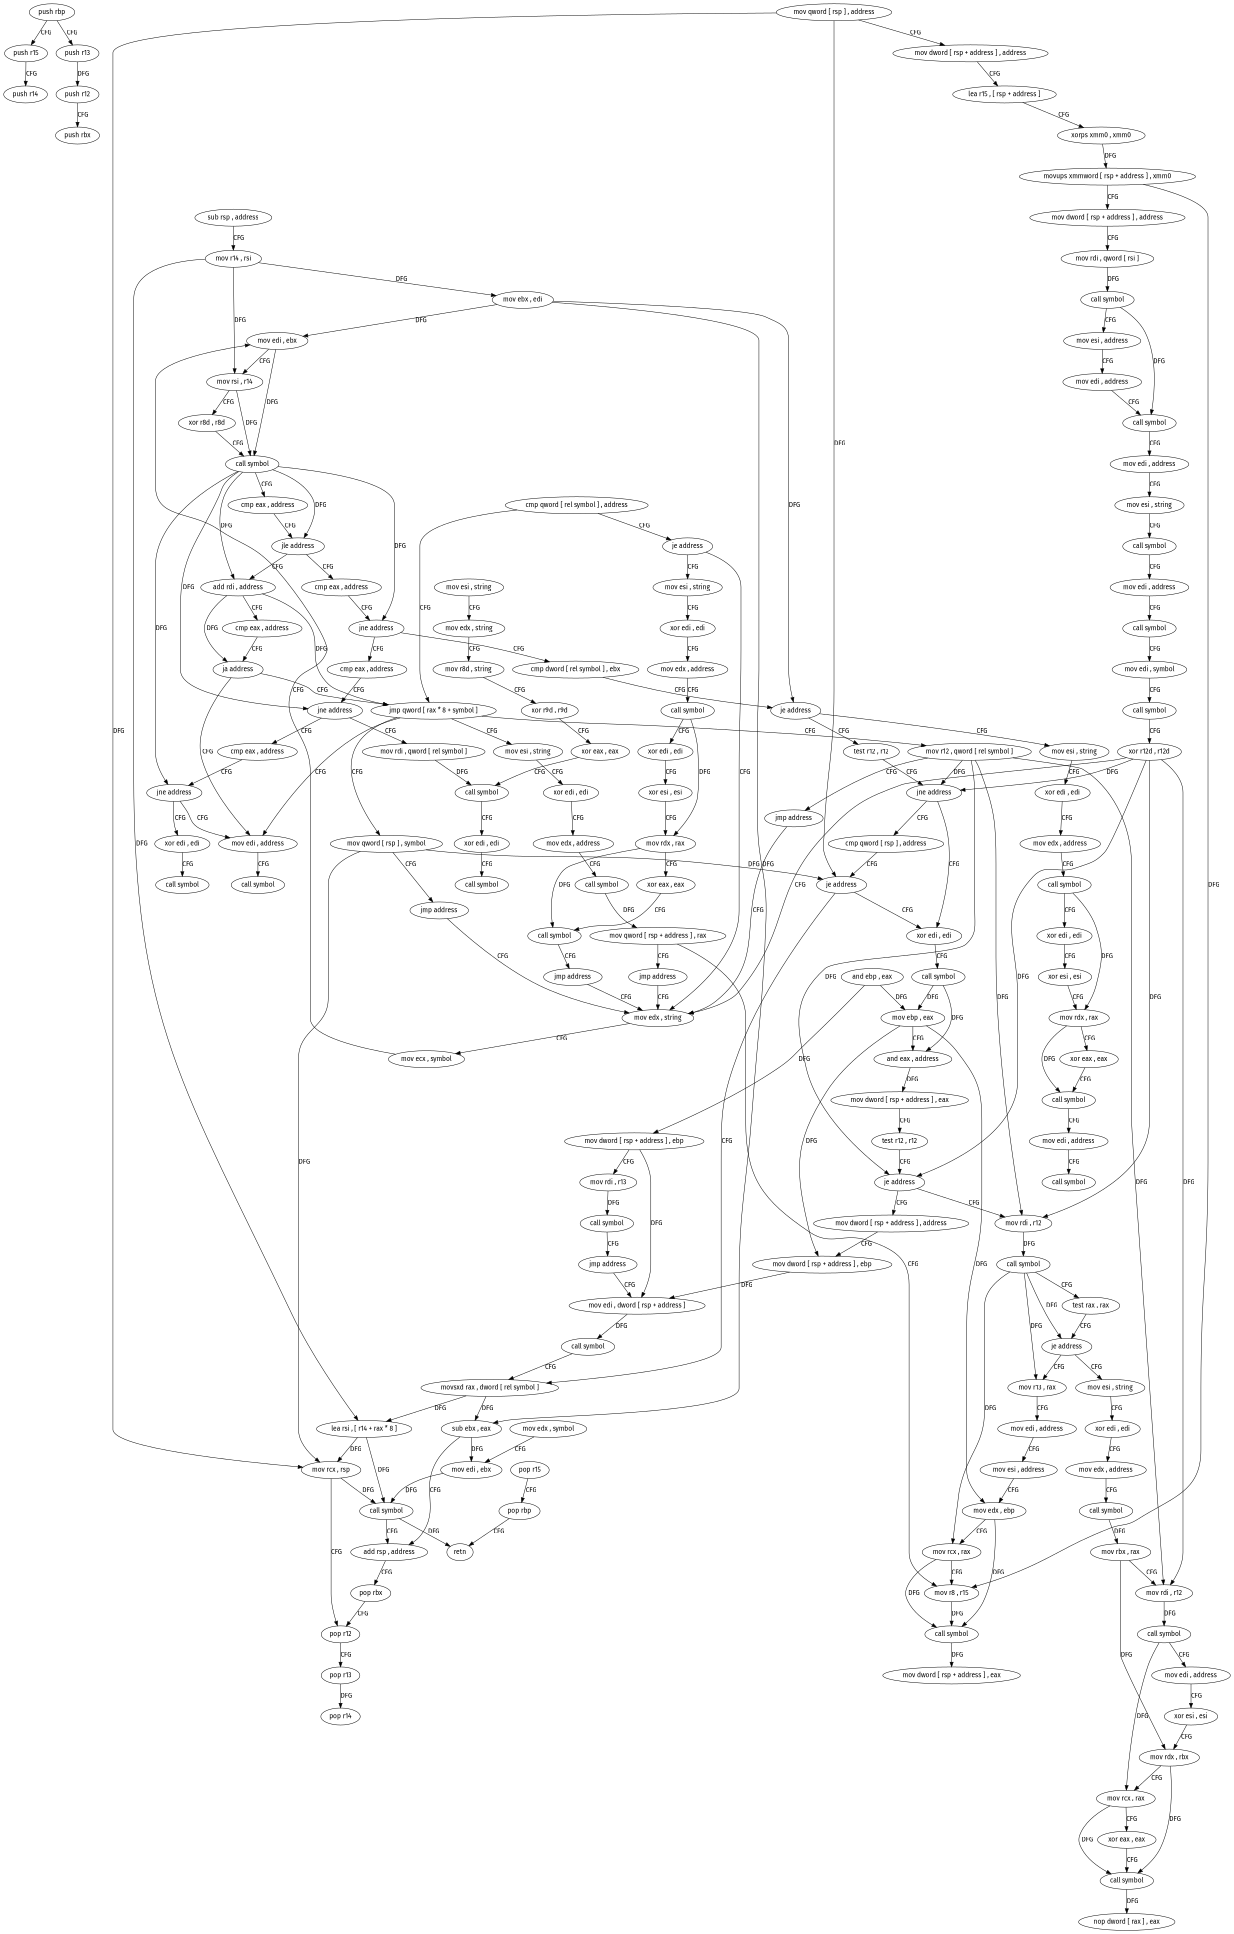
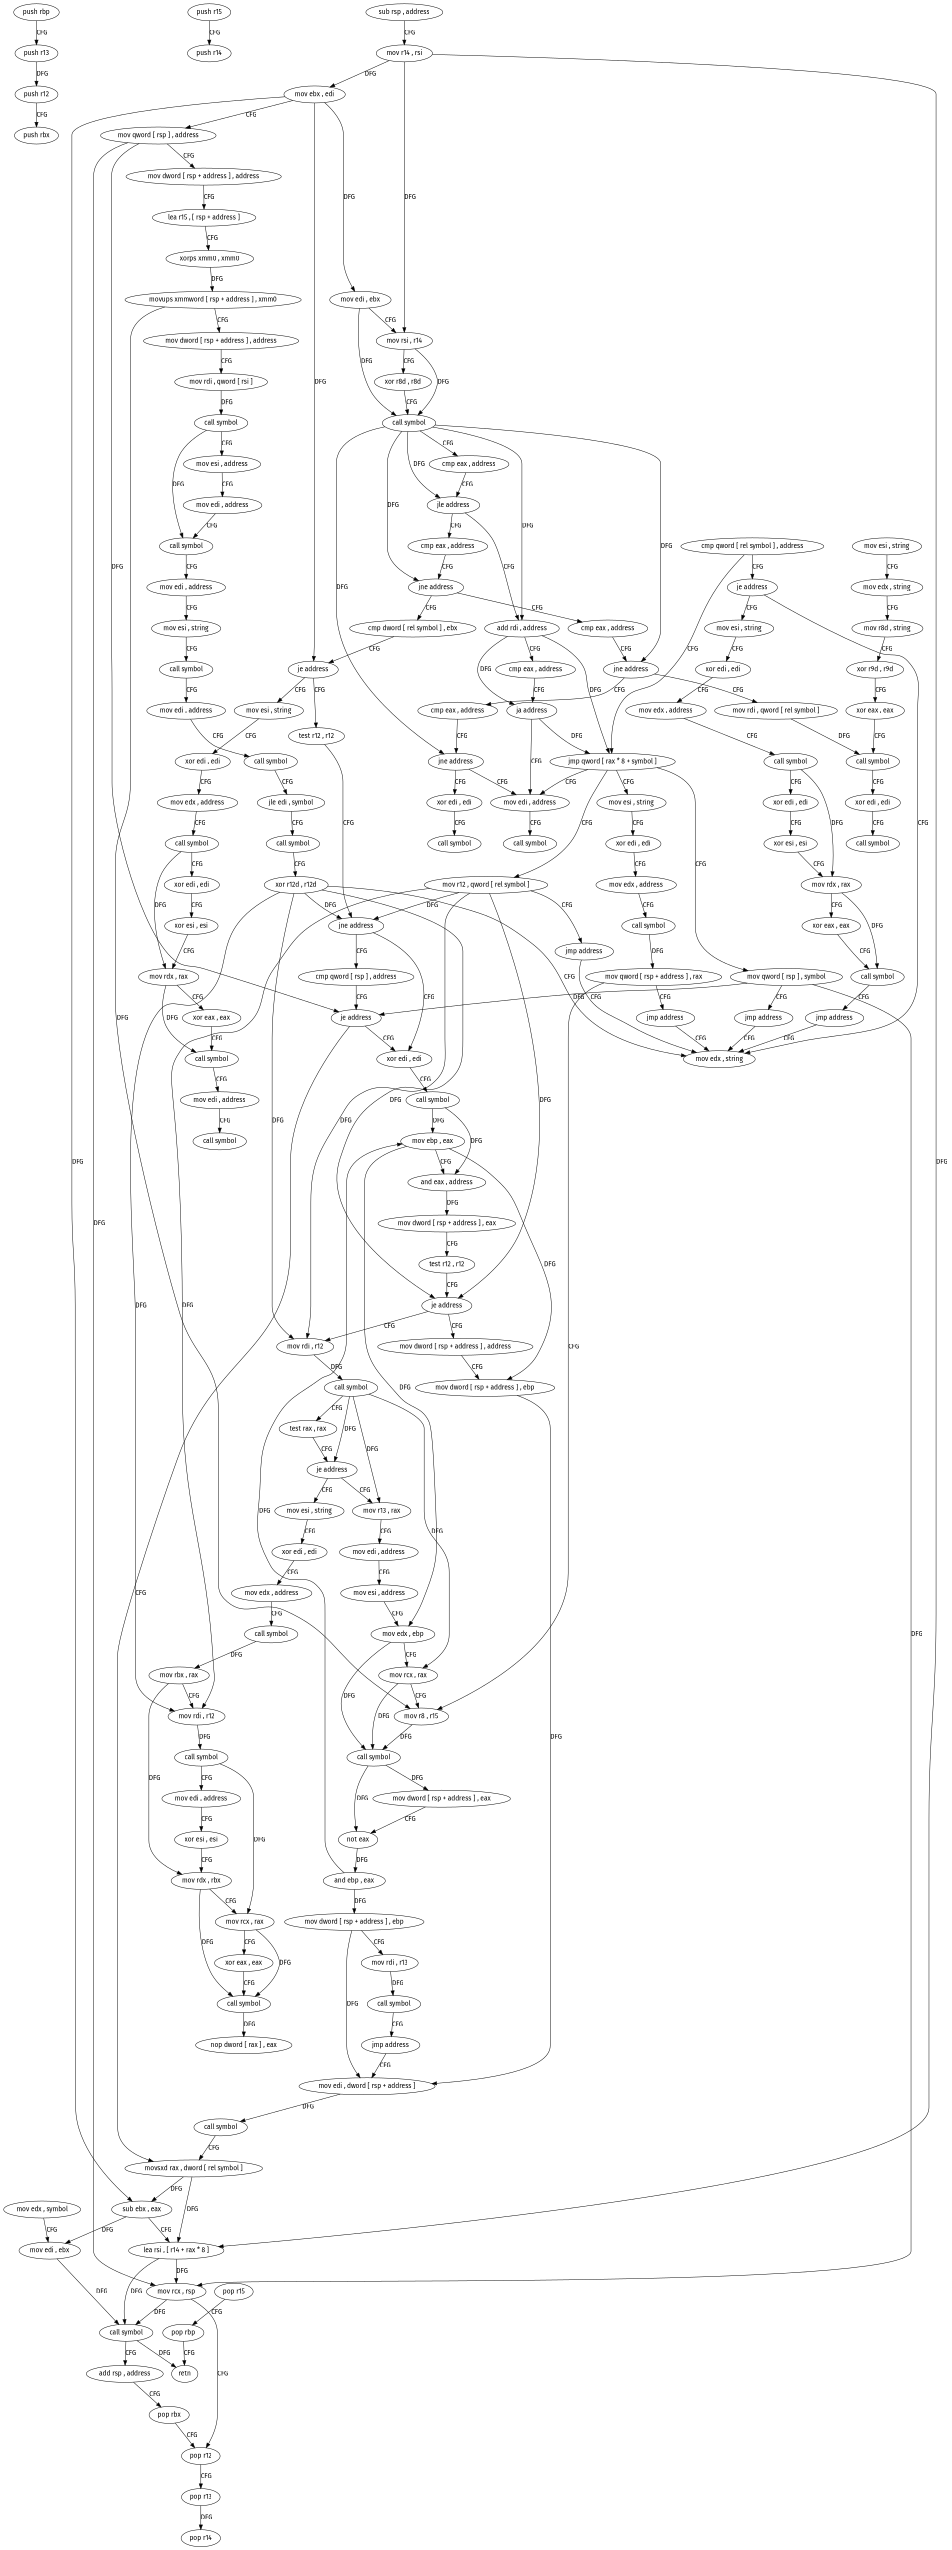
  digraph {
    fontname="Fira Sans"
    node [fontname="Fira Sans"]
    edge [fontname="Fira Sans"]
    n1 [label="push rbp"]
    n2 [label="push r15"]
    n3 [label="push r13"]
    n4 [label="push r14"]
    n5 [label="push r12"]
    n6 [label="push rbx"]
    n7 [label="sub rsp , address"]
    n8 [label="mov r14 , rsi"]
    n9 [label="mov ebx , edi"]
    n10 [label="mov rsi , r14"]
    n11 [label="lea rsi , [ r14 + rax * 8 ]"]
    n12 [label="mov qword [ rsp ] , address"]
    n13 [label="je address"]
    n14 [label="mov edi , ebx"]
    n15 [label="sub ebx , eax"]
    n16 [label="call symbol"]
    n17 [label="xor r8d , r8d"]
    n18 [label="mov rcx , rsp"]
    n19 [label="call symbol"]
    n20 [label="mov dword [ rsp + address ] , address"]
    n21 [label="je address"]
    n22 [label="mov esi , string"]
    n23 [label="test r12 , r12"]
    n24 [label="mov edi , ebx"]
    n25 [label="lea r15 , [ rsp + address ]"]
    n26 [label="xor edi , edi"]
    n27 [label="movsxd rax , dword [ rel symbol ]"]
    n28 [label="pop r12"]
    n29 [label="xorps xmm0 , xmm0"]
    n30 [label="movups xmmword [ rsp + address ] , xmm0"]
    n31 [label="mov dword [ rsp + address ] , address"]
    n32 [label="mov r8 , r15"]
    n33 [label="mov rdi , qword [ rsi ]"]
    n34 [label="call symbol"]
    n35 [label="call symbol"]
    n36 [label="mov esi , address"]
    n37 [label="call symbol"]
    n38 [label="mov edi , address"]
    n39 [label="mov edi , address"]
    n40 [label="mov esi , string"]
    n41 [label="call symbol"]
    n42 [label="mov edi , address"]
    n43 [label="call symbol"]
-   n44 [label="mov edi , symbol"]
+   n44 [label="jle edi , symbol"]
    n45 [label="call symbol"]
    n46 [label="xor r12d , r12d"]
    n47 [label="mov edx , string"]
    n48 [label="jne address"]
    n49 [label="je address"]
    n50 [label="mov rdi , r12"]
    n51 [label="mov rdi , r12"]
-   n52 [label="mov ecx , symbol"]
    n53 [label="cmp qword [ rsp ] , address"]
    n54 [label="mov dword [ rsp + address ] , address"]
    n55 [label="call symbol"]
    n56 [label="call symbol"]
    n57 [label="cmp eax , address"]
    n58 [label="jne address"]
    n59 [label="cmp eax , address"]
    n60 [label="cmp dword [ rel symbol ] , ebx"]
    n61 [label="jne address"]
    n62 [label="cmp eax , address"]
    n63 [label="mov rdi , qword [ rel symbol ]"]
    n64 [label="add rdi , address"]
    n65 [label="cmp eax , address"]
    n66 [label="ja address"]
    n67 [label="jmp qword [ rax * 8 + symbol ]"]
    n68 [label="mov edi , address"]
    n69 [label="mov esi , string"]
    n70 [label="mov r12 , qword [ rel symbol ]"]
    n71 [label="mov qword [ rsp ] , symbol"]
    n72 [label="call symbol"]
    n73 [label="cmp qword [ rel symbol ] , address"]
    n74 [label="je address"]
    n75 [label="xor edi , edi"]
    n76 [label="jmp address"]
    n77 [label="jmp address"]
    n78 [label="jne address"]
    n79 [label="call symbol"]
    n80 [label="xor edi , edi"]
    n81 [label="xor edi , edi"]
    n82 [label="xor edi , edi"]
    n83 [label="mov edx , address"]
    n84 [label="mov esi , string"]
    n85 [label="mov edx , address"]
    n86 [label="call symbol"]
    n87 [label="mov esi , string"]
    n88 [label="mov edx , string"]
    n89 [label="mov r8d , string"]
    n90 [label="xor r9d , r9d"]
    n91 [label="xor eax , eax"]
    n92 [label="call symbol"]
    n93 [label="call symbol"]
    n94 [label="xor edi , edi"]
    n95 [label="mov rdx , rax"]
    n96 [label="xor esi , esi"]
    n97 [label="xor eax , eax"]
    n98 [label="call symbol"]
    n99 [label="mov edi , address"]
    n100 [label="call symbol"]
    n101 [label="call symbol"]
    n102 [label="mov ebp , eax"]
    n103 [label="and eax , address"]
    n104 [label="xor edi , edi"]
    n105 [label="mov edx , address"]
    n106 [label="call symbol"]
    n107 [label="mov qword [ rsp + address ] , rax"]
    n108 [label="jmp address"]
    n109 [label="mov dword [ rsp + address ] , ebp"]
    n110 [label="mov edx , ebp"]
    n111 [label="mov dword [ rsp + address ] , eax"]
    n112 [label="mov edi , dword [ rsp + address ]"]
    n113 [label="mov rcx , rax"]
    n114 [label="and ebp , eax"]
    n115 [label="mov dword [ rsp + address ] , ebp"]
    n116 [label="test r12 , r12"]
    n117 [label="test rax , rax"]
    n118 [label="je address"]
    n119 [label="mov r13 , rax"]
    n120 [label="cmp eax , address"]
    n121 [label="jle address"]
    n122 [label="call symbol"]
    n123 [label="xor edi , edi"]
    n124 [label="mov rdx , rax"]
    n125 [label="xor esi , esi"]
    n126 [label="xor eax , eax"]
    n127 [label="call symbol"]
    n128 [label="jmp address"]
    n129 [label="call symbol"]
    n130 [label="mov esi , string"]
    n131 [label="mov edi , address"]
    n132 [label="xor edi , edi"]
    n133 [label="mov edx , address"]
    n134 [label="mov esi , address"]
    n135 [label="mov rdi , r13"]
    n136 [label="call symbol"]
    n137 [label="add rsp , address"]
    n138 [label=retn]
    n139 [label="mov edx , symbol"]
    n140 [label="pop rbx"]
    n141 [label="pop r13"]
    n142 [label="pop r14"]
    n143 [label="pop r15"]
    n144 [label="pop rbp"]
    n145 [label="call symbol"]
    n146 [label="mov rbx , rax"]
    n147 [label="mov rdx , rbx"]
    n148 [label="mov rcx , rax"]
    n149 [label="call symbol"]
    n150 [label="mov edi , address"]
    n151 [label="xor esi , esi"]
    n152 [label="xor eax , eax"]
    n153 [label="nop dword [ rax ] , eax"]
    n154 [label="mov dword [ rsp + address ] , eax"]
+   n155 [label="not eax"]
    n156 [label="jmp address"]
-   n1 -> n2 [label=CFG]
    n1 -> n3 [label=CFG]
    n2 -> n4 [label=CFG]
    n3 -> n5 [label=DFG]
    n5 -> n6 [label=CFG]
    n7 -> n8 [label=CFG]
    n8 -> n9 [label=DFG]
    n8 -> n10 [label=DFG]
    n8 -> n11 [label=DFG]
+   n9 -> n12 [label=CFG]
    n9 -> n13 [label=DFG]
    n9 -> n14 [label=DFG]
    n9 -> n15 [label=DFG]
    n10 -> n16 [label=DFG]
    n10 -> n17 [label=CFG]
    n11 -> n18 [label=DFG]
    n11 -> n19 [label=DFG]
    n12 -> n18 [label=DFG]
    n12 -> n20 [label=CFG]
    n12 -> n21 [label=DFG]
    n13 -> n22 [label=CFG]
    n13 -> n23 [label=CFG]
    n14 -> n10 [label=CFG]
    n14 -> n16 [label=DFG]
-   n15 -> n137 [label=CFG]
+   n15 -> n11 [label=CFG]
    n15 -> n24 [label=DFG]
    n16 -> n58 [label=DFG]
    n16 -> n61 [label=DFG]
    n16 -> n64 [label=DFG]
    n16 -> n78 [label=DFG]
    n16 -> n120 [label=CFG]
    n16 -> n121 [label=DFG]
    n17 -> n16 [label=CFG]
    n18 -> n19 [label=DFG]
    n18 -> n28 [label=CFG]
    n19 -> n137 [label=CFG]
    n19 -> n138 [label=DFG]
    n20 -> n25 [label=CFG]
    n21 -> n26 [label=CFG]
    n21 -> n27 [label=CFG]
    n22 -> n82 [label=CFG]
    n23 -> n48 [label=CFG]
    n24 -> n19 [label=DFG]
    n25 -> n29 [label=CFG]
    n26 -> n101 [label=CFG]
    n27 -> n11 [label=DFG]
    n27 -> n15 [label=DFG]
    n28 -> n141 [label=CFG]
    n29 -> n30 [label=DFG]
    n30 -> n31 [label=CFG]
    n30 -> n32 [label=DFG]
    n31 -> n33 [label=CFG]
    n32 -> n34 [label=DFG]
    n33 -> n35 [label=DFG]
    n34 -> n154 [label=DFG]
+   n34 -> n155 [label=DFG]
    n35 -> n36 [label=CFG]
    n35 -> n37 [label=DFG]
    n36 -> n38 [label=CFG]
    n37 -> n39 [label=CFG]
    n38 -> n37 [label=CFG]
    n39 -> n40 [label=CFG]
    n40 -> n41 [label=CFG]
    n41 -> n42 [label=CFG]
    n42 -> n43 [label=CFG]
    n43 -> n44 [label=CFG]
    n44 -> n45 [label=CFG]
    n45 -> n46 [label=CFG]
    n46 -> n47 [label=CFG]
    n46 -> n48 [label=DFG]
    n46 -> n49 [label=DFG]
    n46 -> n50 [label=DFG]
    n46 -> n51 [label=DFG]
-   n47 -> n52 [label=CFG]
    n48 -> n26 [label=CFG]
    n48 -> n53 [label=CFG]
    n49 -> n50 [label=CFG]
    n49 -> n54 [label=CFG]
    n50 -> n55 [label=DFG]
    n51 -> n56 [label=DFG]
-   n52 -> n14 [label=CFG]
    n53 -> n21 [label=CFG]
    n54 -> n109 [label=CFG]
    n55 -> n113 [label=DFG]
    n55 -> n117 [label=CFG]
    n55 -> n118 [label=DFG]
    n55 -> n119 [label=DFG]
    n56 -> n148 [label=DFG]
    n56 -> n150 [label=CFG]
    n57 -> n58 [label=CFG]
    n58 -> n59 [label=CFG]
    n58 -> n60 [label=CFG]
    n59 -> n61 [label=CFG]
    n60 -> n13 [label=CFG]
    n61 -> n62 [label=CFG]
    n61 -> n63 [label=CFG]
    n62 -> n78 [label=CFG]
    n63 -> n79 [label=DFG]
    n64 -> n65 [label=CFG]
    n64 -> n66 [label=DFG]
    n64 -> n67 [label=DFG]
    n65 -> n66 [label=CFG]
-   n66 -> n67 [label=CFG]
+   n66 -> n67 [label=DFG]
    n66 -> n68 [label=CFG]
    n67 -> n68 [label=CFG]
    n67 -> n69 [label=CFG]
    n67 -> n70 [label=CFG]
    n67 -> n71 [label=CFG]
    n68 -> n72 [label=CFG]
    n69 -> n75 [label=CFG]
    n70 -> n48 [label=DFG]
    n70 -> n49 [label=DFG]
    n70 -> n50 [label=DFG]
    n70 -> n51 [label=DFG]
    n70 -> n76 [label=CFG]
    n71 -> n18 [label=DFG]
    n71 -> n21 [label=DFG]
    n71 -> n77 [label=CFG]
    n73 -> n67 [label=CFG]
    n73 -> n74 [label=CFG]
    n74 -> n47 [label=CFG]
    n74 -> n84 [label=CFG]
    n75 -> n85 [label=CFG]
    n76 -> n47 [label=CFG]
    n77 -> n47 [label=CFG]
    n78 -> n68 [label=CFG]
    n78 -> n80 [label=CFG]
    n79 -> n81 [label=CFG]
    n80 -> n86 [label=CFG]
    n81 -> n92 [label=CFG]
    n82 -> n83 [label=CFG]
    n83 -> n93 [label=CFG]
    n84 -> n104 [label=CFG]
    n85 -> n106 [label=CFG]
    n87 -> n88 [label=CFG]
    n88 -> n89 [label=CFG]
    n89 -> n90 [label=CFG]
    n90 -> n91 [label=CFG]
    n91 -> n79 [label=CFG]
    n93 -> n94 [label=CFG]
    n93 -> n95 [label=DFG]
    n94 -> n96 [label=CFG]
    n95 -> n97 [label=CFG]
    n95 -> n98 [label=DFG]
    n96 -> n95 [label=CFG]
    n97 -> n98 [label=CFG]
    n98 -> n99 [label=CFG]
    n99 -> n100 [label=CFG]
    n101 -> n102 [label=DFG]
    n101 -> n103 [label=DFG]
    n102 -> n103 [label=CFG]
    n102 -> n109 [label=DFG]
    n102 -> n110 [label=DFG]
    n103 -> n111 [label=DFG]
    n104 -> n105 [label=CFG]
    n105 -> n122 [label=CFG]
    n106 -> n107 [label=DFG]
    n107 -> n32 [label=CFG]
    n107 -> n108 [label=CFG]
    n108 -> n47 [label=CFG]
    n109 -> n112 [label=DFG]
    n110 -> n34 [label=DFG]
    n110 -> n113 [label=CFG]
    n111 -> n116 [label=CFG]
    n112 -> n129 [label=DFG]
    n113 -> n32 [label=CFG]
    n113 -> n34 [label=DFG]
    n114 -> n102 [label=DFG]
    n114 -> n115 [label=DFG]
    n115 -> n112 [label=DFG]
    n115 -> n135 [label=CFG]
    n116 -> n49 [label=CFG]
    n117 -> n118 [label=CFG]
    n118 -> n119 [label=CFG]
    n118 -> n130 [label=CFG]
    n119 -> n131 [label=CFG]
    n120 -> n121 [label=CFG]
    n121 -> n57 [label=CFG]
    n121 -> n64 [label=CFG]
    n122 -> n123 [label=CFG]
    n122 -> n124 [label=DFG]
    n123 -> n125 [label=CFG]
    n124 -> n126 [label=CFG]
    n124 -> n127 [label=DFG]
    n125 -> n124 [label=CFG]
    n126 -> n127 [label=CFG]
    n127 -> n128 [label=CFG]
    n128 -> n47 [label=CFG]
    n129 -> n27 [label=CFG]
    n130 -> n132 [label=CFG]
    n131 -> n134 [label=CFG]
    n132 -> n133 [label=CFG]
    n133 -> n145 [label=CFG]
    n134 -> n110 [label=CFG]
    n135 -> n136 [label=DFG]
    n136 -> n156 [label=CFG]
    n137 -> n140 [label=CFG]
    n139 -> n24 [label=CFG]
    n140 -> n28 [label=CFG]
    n141 -> n142 [label=DFG]
    n143 -> n144 [label=CFG]
    n144 -> n138 [label=CFG]
    n145 -> n146 [label=DFG]
    n146 -> n51 [label=CFG]
    n146 -> n147 [label=DFG]
    n147 -> n148 [label=CFG]
    n147 -> n149 [label=DFG]
    n148 -> n149 [label=DFG]
    n148 -> n152 [label=CFG]
    n149 -> n153 [label=DFG]
    n150 -> n151 [label=CFG]
    n151 -> n147 [label=CFG]
    n152 -> n149 [label=CFG]
+   n154 -> n155 [label=CFG]
+   n155 -> n114 [label=DFG]
    n156 -> n112 [label=CFG]
  }
